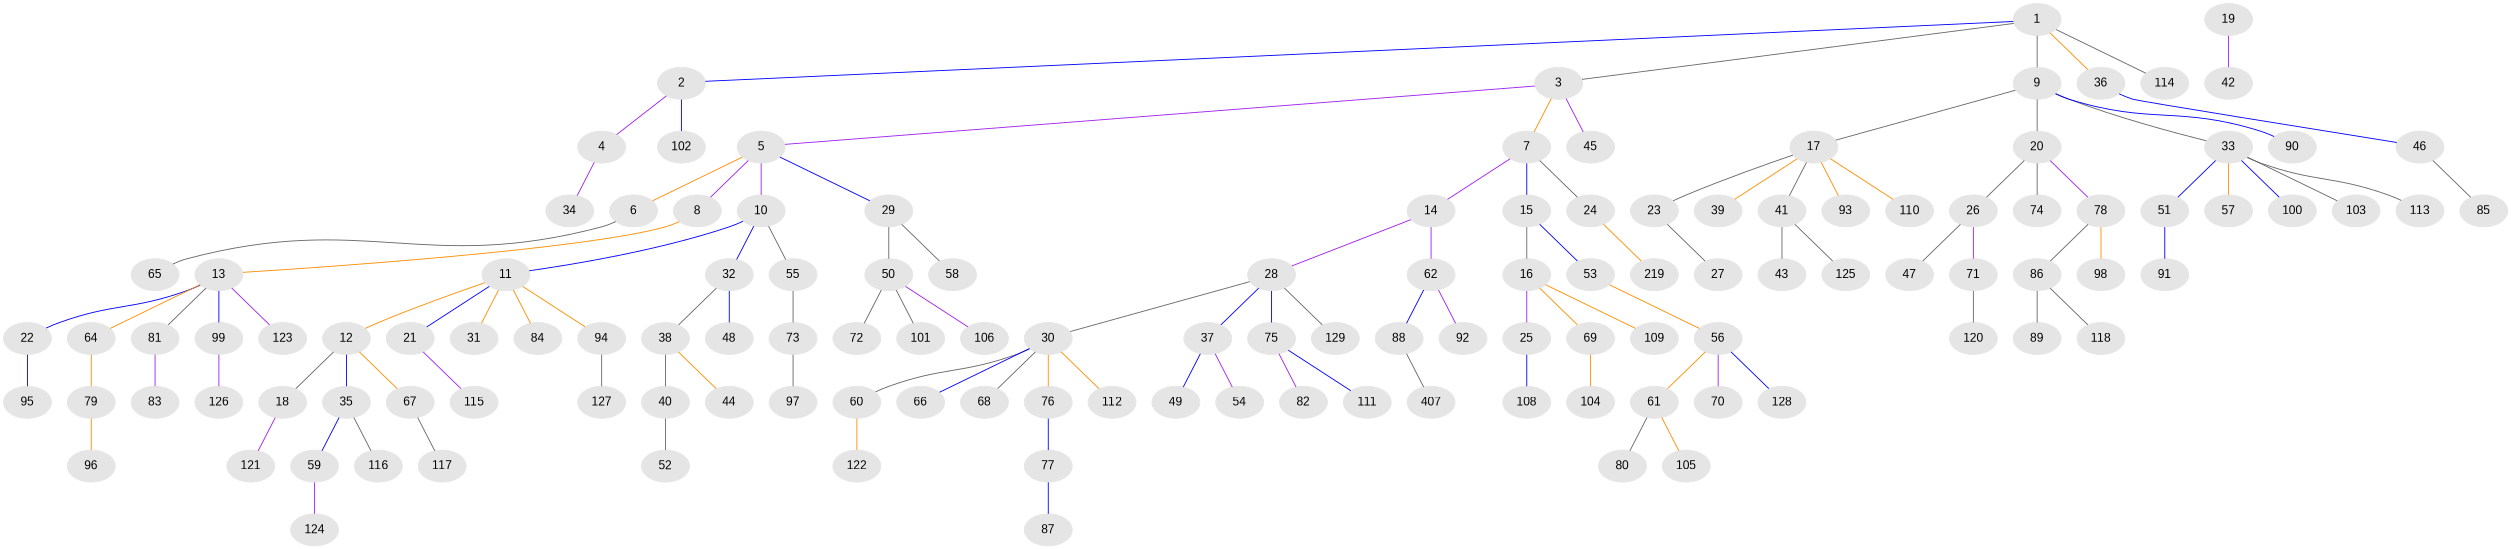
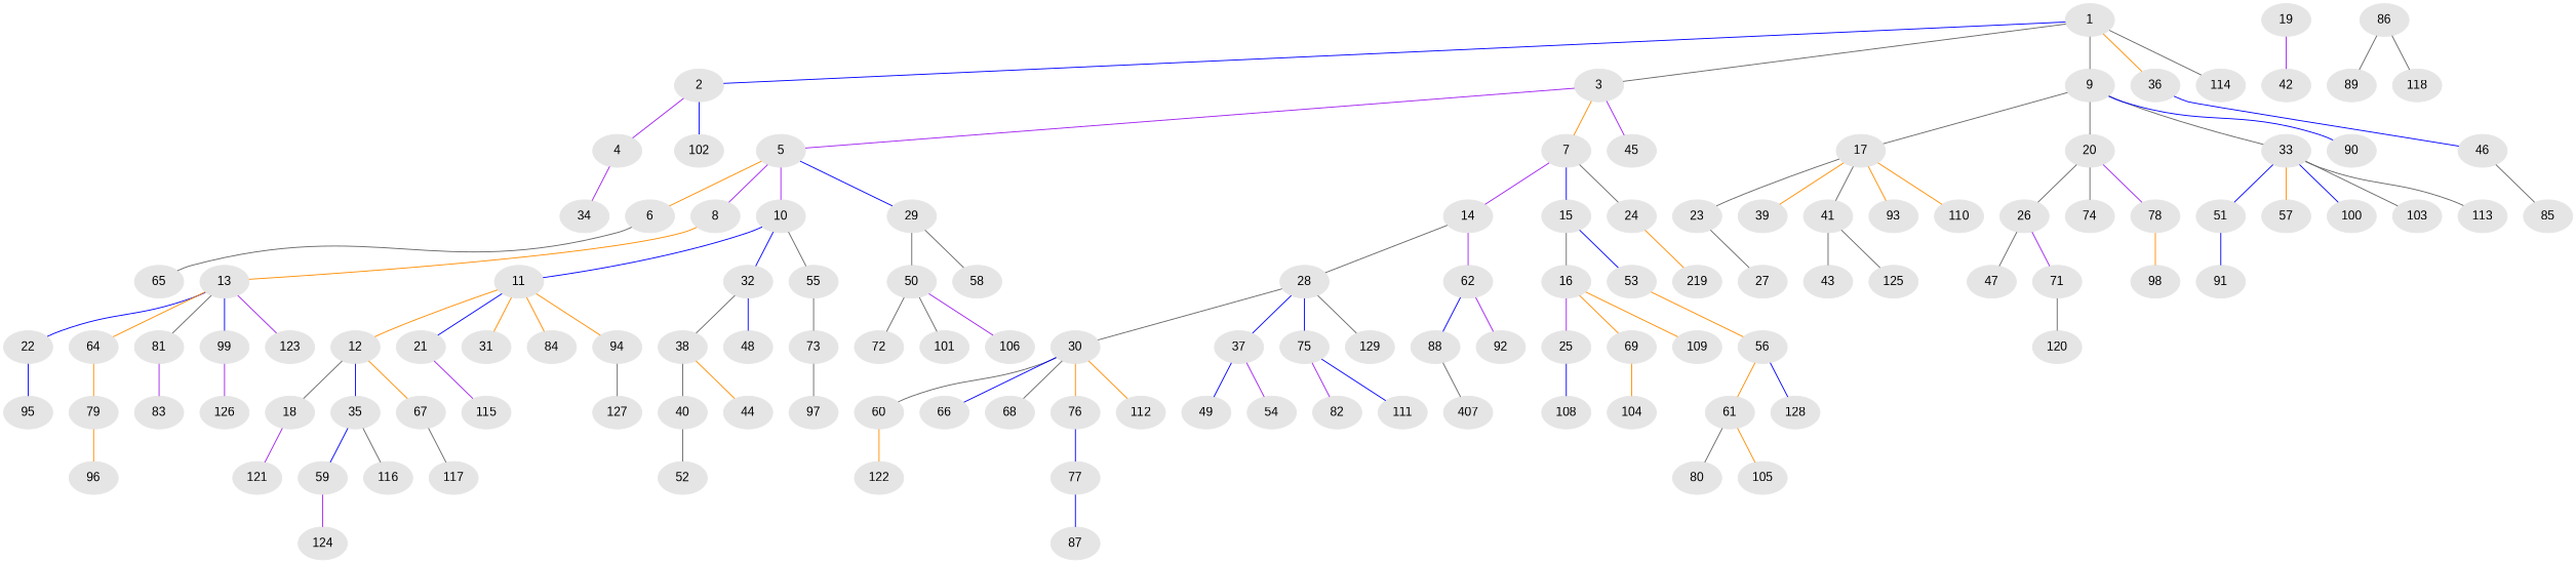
  graph {
    fontname="Liberation Sans"
    node [color=gray90 fontname="Liberation Sans" style=filled]
    edge [color=gray40 fontname="Liberation Sans"]
    1
    2
    3
    9
    36
    114
    4
    102
    5
    7
    45
    17
    20
    33
    90
    46
    34
    6
    8
    10
    29
    14
    15
    24
    65
    13
    11
    32
    55
    50
    58
    28
    62
    16
    53
    n36 [label=219]
    22
    64
    81
    99
    123
    23
    39
    41
    93
    110
    26
    74
    78
    51
    57
    100
    103
    113
    12
    21
    31
    84
    94
    38
    48
    73
    18
    35
    67
    115
    127
    121
    59
    116
    117
    95
    79
    83
    126
    19
    42
    30
    37
    75
    129
    88
    92
    25
    69
    109
    56
    108
    104
    27
    43
    125
    47
    71
    86
    98
    120
    60
    66
    68
    76
    112
    49
    54
    82
    111
    72
    101
    106
    122
    77
    40
    44
    91
    124
    85
    52
    61
-   70
    128
    97
    80
    105
    n124 [label=407]
    96
    87
    89
    118
    1 -- 2 [color=blue]
    1 -- 3
    1 -- 9
    1 -- 36 [color=darkorange]
    1 -- 114
    2 -- 4 [color=purple]
    2 -- 102 [color=blue]
    3 -- 5 [color=purple]
    3 -- 7 [color=darkorange]
    3 -- 45 [color=purple]
    9 -- 17
    9 -- 20
    9 -- 33
    9 -- 90 [color=blue]
    36 -- 46 [color=blue]
    4 -- 34 [color=purple]
    5 -- 6 [color=darkorange]
    5 -- 8 [color=purple]
    5 -- 10 [color=purple]
    5 -- 29 [color=blue]
    7 -- 14 [color=purple]
    7 -- 15 [color=blue]
    7 -- 24
    17 -- 23
    17 -- 39 [color=darkorange]
    17 -- 41
    17 -- 93 [color=darkorange]
    17 -- 110 [color=darkorange]
    20 -- 26
    20 -- 74
    20 -- 78 [color=purple]
    33 -- 51 [color=blue]
    33 -- 57 [color=darkorange]
    33 -- 100 [color=blue]
    33 -- 103
    33 -- 113
    46 -- 85
    6 -- 65
    8 -- 13 [color=darkorange]
    10 -- 11 [color=blue]
    10 -- 32 [color=blue]
    10 -- 55
    29 -- 50
    29 -- 58
-   14 -- 28 [color=purple]
+   14 -- 28
    14 -- 62 [color=purple]
    15 -- 16
    15 -- 53 [color=blue]
    24 -- n36 [color=darkorange]
    13 -- 22 [color=blue]
    13 -- 64 [color=darkorange]
    13 -- 81
    13 -- 99 [color=blue]
    13 -- 123 [color=purple]
    11 -- 12 [color=darkorange]
    11 -- 21 [color=blue]
    11 -- 31 [color=darkorange]
    11 -- 84 [color=darkorange]
    11 -- 94 [color=darkorange]
    32 -- 38
    32 -- 48 [color=blue]
    55 -- 73
    50 -- 72
    50 -- 101
    50 -- 106 [color=purple]
    28 -- 30
    28 -- 37 [color=blue]
    28 -- 75 [color=blue]
    28 -- 129
    62 -- 88 [color=blue]
    62 -- 92 [color=purple]
    16 -- 25 [color=purple]
    16 -- 69 [color=darkorange]
    16 -- 109 [color=darkorange]
    53 -- 56 [color=darkorange]
    22 -- 95 [color=blue]
    64 -- 79 [color=darkorange]
    81 -- 83 [color=purple]
    99 -- 126 [color=purple]
    23 -- 27
    41 -- 43
    41 -- 125
    26 -- 47
    26 -- 71 [color=purple]
-   78 -- 86
    78 -- 98 [color=darkorange]
    51 -- 91 [color=blue]
    12 -- 18
    12 -- 35 [color=blue]
    12 -- 67 [color=darkorange]
    21 -- 115 [color=purple]
    94 -- 127
    38 -- 40
    38 -- 44 [color=darkorange]
    73 -- 97
    18 -- 121 [color=purple]
    35 -- 59 [color=blue]
    35 -- 116
    67 -- 117
    59 -- 124 [color=purple]
    79 -- 96 [color=darkorange]
    19 -- 42 [color=purple]
    30 -- 60
    30 -- 66 [color=blue]
    30 -- 68
    30 -- 76 [color=darkorange]
    30 -- 112 [color=darkorange]
    37 -- 49 [color=blue]
    37 -- 54 [color=purple]
    75 -- 82 [color=purple]
    75 -- 111 [color=blue]
    88 -- n124
    25 -- 108 [color=blue]
    69 -- 104 [color=darkorange]
    56 -- 61 [color=darkorange]
-   56 -- 70 [color=purple]
    56 -- 128 [color=blue]
    71 -- 120
    86 -- 89
    86 -- 118
    60 -- 122 [color=darkorange]
    76 -- 77 [color=blue]
    77 -- 87 [color=blue]
    40 -- 52
    61 -- 80
    61 -- 105 [color=darkorange]
  }
